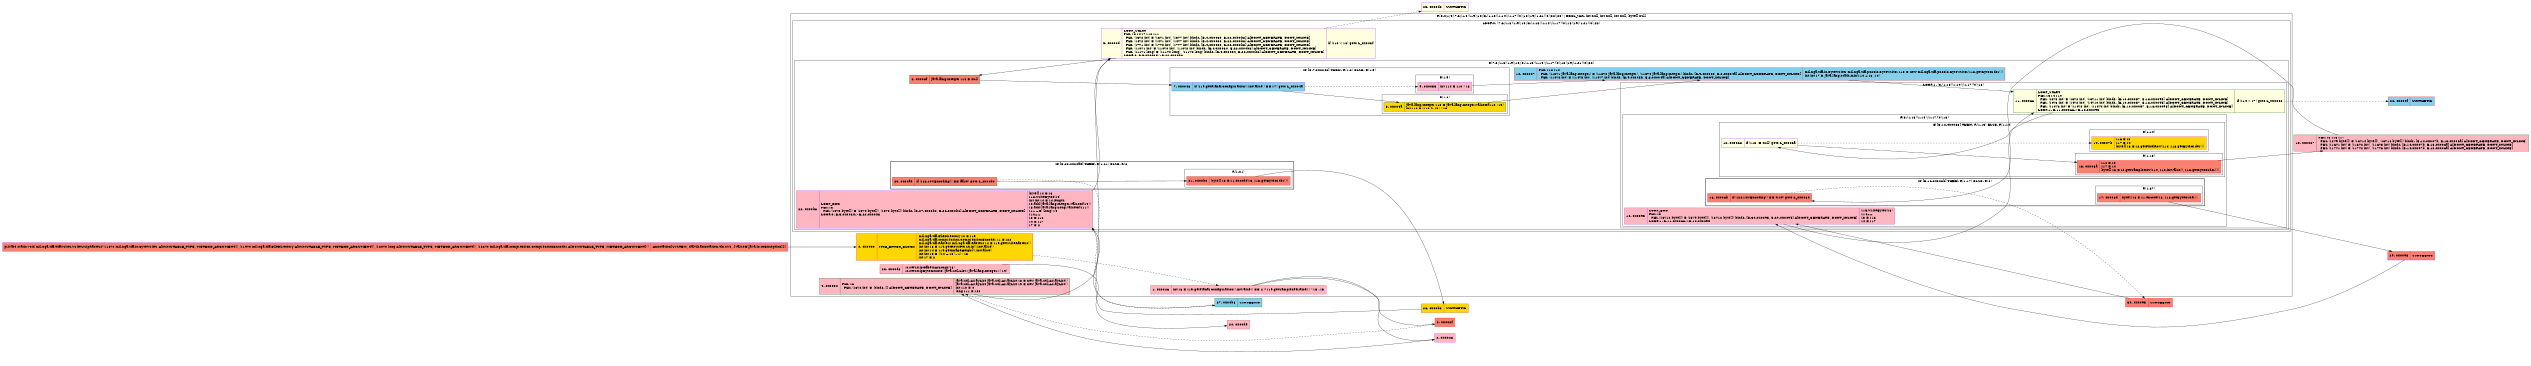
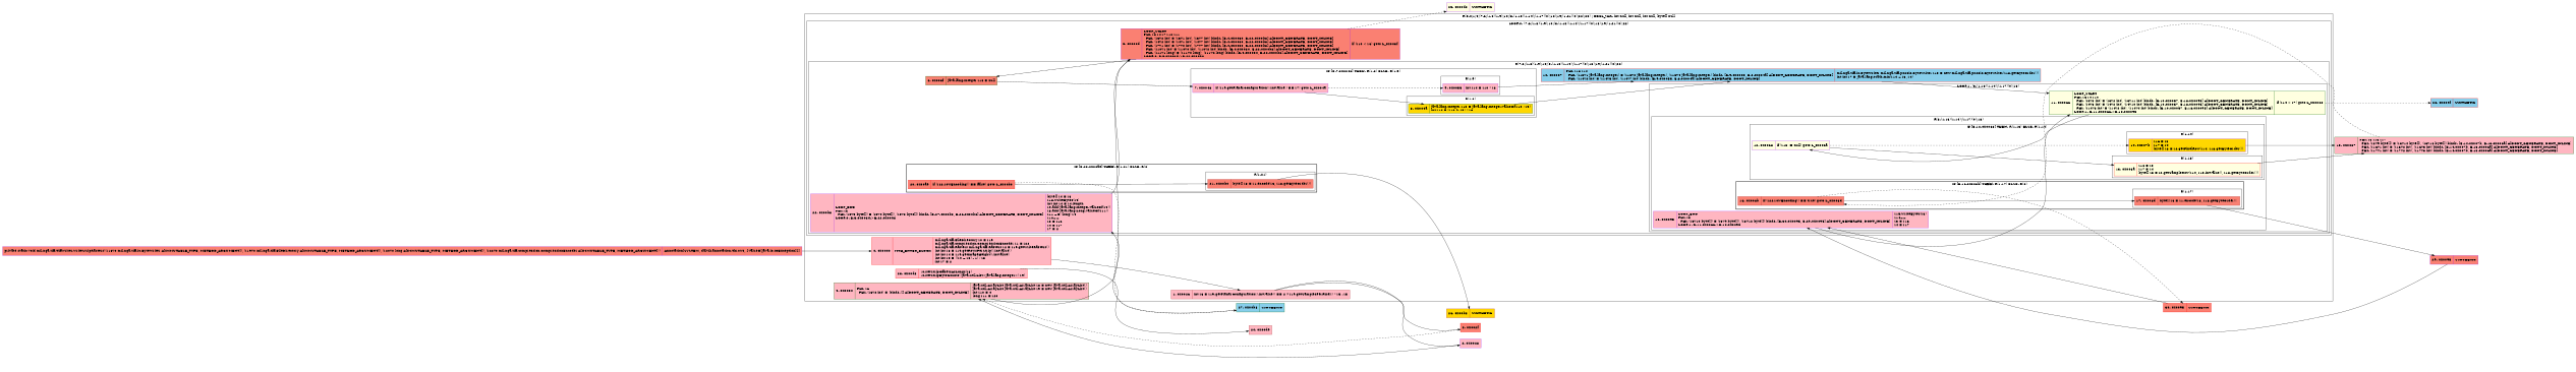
  digraph {
    rankdir=LR
    node [color=purple fillcolor=lightpink shape=record style=filled]
    n1 [color=darkgreen fillcolor=gold label="{8\:\ 0x004a|java.lang.Integer r13 = java.lang.Integer.valueOf(r10 \/ r5)\lint r14 = (r10 % r5) * r3\l}"]
    n2 [label="{9\:\ 0x0055|int r14 = r10 * r3\l}"]
-   n3 [fillcolor=skyblue label="{7\:\ 0x0048|if (r19.getPlanarConfiguration().intValue() == r7) goto L_0x004a\l}"]
-   n4 [color=red fillcolor=salmon label="{13\:\ 0x006a|r16 = r3\lr17 = r4\lbyte[] r3 = r2.getSampleRow(r14, r13.intValue(), r18.getByteOrder())\l}"]
+   n3 [label="{7\:\ 0x0048|if (r19.getPlanarConfiguration().intValue() == r7) goto L_0x004a\l}"]
+   n4 [color=red fillcolor=lightyellow label="{13\:\ 0x006a|r16 = r3\lr17 = r4\lbyte[] r3 = r2.getSampleRow(r14, r13.intValue(), r18.getByteOrder())\l}"]
    n5 [fillcolor=gold label="{14\:\ 0x007b|r16 = r3\lr17 = r4\lbyte[] r3 = r2.getPixelRow(r14, r18.getByteOrder())\l}"]
    n6 [fillcolor=lightyellow label="{12\:\ 0x0068|if (r13 != null) goto L_0x006a\l}"]
    n7 [color=brown fillcolor=salmon label="{17\:\ 0x008d|byte[] r3 = r1.encode(r3, r18.getByteOrder())\l}"]
    n8 [color=brown fillcolor=salmon label="{16\:\ 0x008b|if (r22.rowEncoding() == true) goto L_0x008d\l}"]
    n9 [label="{18\:\ 0x0095|LOOP_END\lPHI: r3 \l  PHI: (r3v10 byte[]) = (r3v9 byte[]), (r3v12 byte[]) binds: [B:30:0x0095, B:29:0x0095] A[DONT_GENERATE, DONT_INLINE]\lLOOP:1: B:11:0x0066\-\>B:18:0x0095\l|r15.writeBytes(r3)\lr14++\lr3 = r16\lr4 = r17\l}"]
    n10 [color=darkgreen fillcolor=lightyellow label="{11\:\ 0x0066|LOOP_START\lPHI: r3 r4 r14 \l  PHI: (r3v3 int) = (r3v2 int), (r3v11 int) binds: [B:10:0x0057, B:18:0x0095] A[DONT_GENERATE, DONT_INLINE]\l  PHI: (r4v3 int) = (r4v2 int), (r4v10 int) binds: [B:10:0x0057, B:18:0x0095] A[DONT_GENERATE, DONT_INLINE]\l  PHI: (r14v3 int) = (r14v2 int), (r14v4 int) binds: [B:10:0x0057, B:18:0x0095] A[DONT_GENERATE, DONT_INLINE]\lLOOP:1: B:11:0x0066\-\>B:18:0x0095\l|if (r14 \< r7) goto L_0x0068\l}"]
    n11 [color=brown fillcolor=salmon label="{21\:\ 0x00b0|byte[] r3 = r1.encode(r3, r18.getByteOrder())\l}"]
    n12 [color=red fillcolor=salmon label="{20\:\ 0x00ae|if (r22.rowEncoding() == false) goto L_0x00b0\l}"]
    n13 [color=darkgreen fillcolor=salmon label="{6\:\ 0x003f|java.lang.Integer r13 = null\l}"]
    n14 [color=red fillcolor=skyblue label="{10\:\ 0x0057|PHI: r13 r14 \l  PHI: (r13v1 java.lang.Integer) = (r13v0 java.lang.Integer), (r13v4 java.lang.Integer) binds: [B:9:0x0055, B:8:0x004a] A[DONT_GENERATE, DONT_INLINE]\l  PHI: (r14v2 int) = (r14v5 int), (r14v7 int) binds: [B:9:0x0055, B:8:0x004a] A[DONT_GENERATE, DONT_INLINE]\l|mil.nga.tiff.io.ByteWriter mil.nga.tiff.p023io.ByteWriter r15 = new mil.nga.tiff.p023io.ByteWriter(r18.getByteOrder())\lint int r7 = java.lang.Math.min(r14 + r3, r4)\l}"]
    n15 [label="{22\:\ 0x00b8|LOOP_END\lPHI: r3 \l  PHI: (r3v5 byte[]) = (r3v4 byte[]), (r3v8 byte[]) binds: [B:27:0x00b8, B:26:0x00b8] A[DONT_GENERATE, DONT_INLINE]\lLOOP:0: B:5:0x003d\-\>B:22:0x00b8\l|byte[] r4 = r3\lr18.writeBytes(r4)\lint int r4 = r4.length\lr9.add(java.lang.Integer.valueOf(r4))\lr8.add(java.lang.Long.valueOf(r11))\lr11 += (long) r4\lr10++\lr3 = r16\lr4 = r17\lr7 = 2\l}"]
-   n16 [fillcolor=lightyellow label="{5\:\ 0x003d|LOOP_START\lPHI: r3 r4 r7 r10 r11 \l  PHI: (r3v2 int) = (r3v1 int), (r3v7 int) binds: [B:4:0x0030, B:22:0x00b8] A[DONT_GENERATE, DONT_INLINE]\l  PHI: (r4v2 int) = (r4v1 int), (r4v7 int) binds: [B:4:0x0030, B:22:0x00b8] A[DONT_GENERATE, DONT_INLINE]\l  PHI: (r7v1 int) = (r7v0 int), (r7v7 int) binds: [B:4:0x0030, B:22:0x00b8] A[DONT_GENERATE, DONT_INLINE]\l  PHI: (r10v1 int) = (r10v0 int), (r10v2 int) binds: [B:4:0x0030, B:22:0x00b8] A[DONT_GENERATE, DONT_INLINE]\l  PHI: (r11v1 long) = (r11v0 long), (r11v2 long) binds: [B:4:0x0030, B:22:0x00b8] A[DONT_GENERATE, DONT_INLINE]\lLOOP:0: B:5:0x003d\-\>B:22:0x00b8\l|if (r10 \< r6) goto L_0x003f\l}"]
-   n17 [color=red fillcolor=gold label="{0\:\ 0x0000|MTH_ENTER_BLOCK\l|mil.nga.tiff.FileDirectory r0 = r19\lmil.nga.tiff.compression.CompressionEncoder r1 = r22\lmil.nga.tiff.Rasters mil.nga.tiff.Rasters r2 = r19.getWriteRasters()\lint int r3 = r19.getRowsPerStrip().intValue()\lint int r4 = r19.getImageHeight().intValue()\lint int r5 = ((r4 + r3) \- 1) \/ r3\lint r7 = 2\l}"]
-   n18 [label="{1\:\ 0x0026|int r6 = r19.getPlanarConfiguration().intValue() == 2 ? r19.getSamplesPerPixel() * r5 : r5\l}"]
+   n16 [fillcolor=salmon label="{5\:\ 0x003d|LOOP_START\lPHI: r3 r4 r7 r10 r11 \l  PHI: (r3v2 int) = (r3v1 int), (r3v7 int) binds: [B:4:0x0030, B:22:0x00b8] A[DONT_GENERATE, DONT_INLINE]\l  PHI: (r4v2 int) = (r4v1 int), (r4v7 int) binds: [B:4:0x0030, B:22:0x00b8] A[DONT_GENERATE, DONT_INLINE]\l  PHI: (r7v1 int) = (r7v0 int), (r7v7 int) binds: [B:4:0x0030, B:22:0x00b8] A[DONT_GENERATE, DONT_INLINE]\l  PHI: (r10v1 int) = (r10v0 int), (r10v2 int) binds: [B:4:0x0030, B:22:0x00b8] A[DONT_GENERATE, DONT_INLINE]\l  PHI: (r11v1 long) = (r11v0 long), (r11v2 long) binds: [B:4:0x0030, B:22:0x00b8] A[DONT_GENERATE, DONT_INLINE]\lLOOP:0: B:5:0x003d\-\>B:22:0x00b8\l|if (r10 \< r6) goto L_0x003f\l}"]
+   n17 [color=red label="{0\:\ 0x0000|MTH_ENTER_BLOCK\l|mil.nga.tiff.FileDirectory r0 = r19\lmil.nga.tiff.compression.CompressionEncoder r1 = r22\lmil.nga.tiff.Rasters mil.nga.tiff.Rasters r2 = r19.getWriteRasters()\lint int r3 = r19.getRowsPerStrip().intValue()\lint int r4 = r19.getImageHeight().intValue()\lint int r5 = ((r4 + r3) \- 1) \/ r3\lint r7 = 2\l}"]
+   n18 [color=brown label="{1\:\ 0x0026|int r6 = r19.getPlanarConfiguration().intValue() == 2 ? r19.getSamplesPerPixel() * r5 : r5\l}"]
    n19 [color=darkgreen label="{4\:\ 0x0030|PHI: r6 \l  PHI: (r6v2 int) =  binds: [] A[DONT_GENERATE, DONT_INLINE]\l|java.util.ArrayList java.util.ArrayList r8 = new java.util.ArrayList()\ljava.util.ArrayList java.util.ArrayList r9 = new java.util.ArrayList()\lint r10 = 0\llong r11 = r20\l}"]
    n20 [color=red label="{23\:\ 0x00d8|r0.setStripOffsetsAsLongs(r8)\lr0.setStripByteCounts((java.util.List\<java.lang.Integer\>) r9)\l}"]
    n21 [color=darkgreen label="{15\:\ 0x0087|PHI: r3 r16 r17 \l  PHI: (r3v9 byte[]) = (r3v14 byte[]), (r3v16 byte[]) binds: [B:14:0x007b, B:13:0x006a] A[DONT_GENERATE, DONT_INLINE]\l  PHI: (r16v1 int) = (r16v2 int), (r16v3 int) binds: [B:14:0x007b, B:13:0x006a] A[DONT_GENERATE, DONT_INLINE]\l  PHI: (r17v1 int) = (r17v2 int), (r17v3 int) binds: [B:14:0x007b, B:13:0x006a] A[DONT_GENERATE, DONT_INLINE]\l}"]
    n22 [fillcolor=salmon label="{29\:\ 0x0095|SYNTHETIC\l}"]
    n23 [color=red fillcolor=salmon label="{30\:\ 0x0095|SYNTHETIC\l}"]
    n24 [color=red fillcolor=skyblue label="{28\:\ 0x009f|SYNTHETIC\l}"]
    n25 [color=brown fillcolor=gold label="{26\:\ 0x00b8|SYNTHETIC\l}"]
    n26 [color=darkgreen fillcolor=skyblue label="{27\:\ 0x00b8|SYNTHETIC\l}"]
    n27 [fillcolor=lightyellow label="{25\:\ 0x00d8|SYNTHETIC\l}"]
    n28 [label="{2\:\ 0x0028}"]
    n29 [color=red fillcolor=salmon label="{3\:\ 0x002f}"]
    n30 [color=brown label="{24\:\ 0x00de}"]
    n31 [fillcolor=salmon label="{private static void mil.nga.tiff.TiffWriter.writeStripRasters((r18v0 mil.nga.tiff.io.ByteWriter A[IMMUTABLE_TYPE, METHOD_ARGUMENT]), (r19v0 mil.nga.tiff.FileDirectory A[IMMUTABLE_TYPE, METHOD_ARGUMENT]), (r20v0 long A[IMMUTABLE_TYPE, METHOD_ARGUMENT]), (r22v0 mil.nga.tiff.compression.CompressionEncoder A[IMMUTABLE_TYPE, METHOD_ARGUMENT]))  | Annotation[SYSTEM, dalvik.annotation.Throws, \{value=[java.io.IOException]\}]\l}"]
    subgraph cluster_1 {
      label="R(5:0|1|4|(7:6|(1:8)(1:9)|10|(3:(1:13)(1:14)|(1:17)(0)|18)|19|(1:21)(0)|22)|23) | DECL_VAR: int null, int null, int null, byte[] null\l"
      n17
      n18
      n19
      n20
      subgraph cluster_2 {
        label="LOOP:0: (7:6|(1:8)(1:9)|10|(3:(1:13)(1:14)|(1:17)(0)|18)|19|(1:21)(0)|22)"
        n16
        subgraph cluster_3 {
          label="R(7:6|(1:8)(1:9)|10|(3:(1:13)(1:14)|(1:17)(0)|18)|19|(1:21)(0)|22)"
          n13
          n14
          n15
          subgraph cluster_4 {
            label="IF [B:7:0x0048] THEN: R(1:8) ELSE: R(1:9)"
            n3
            subgraph cluster_5 {
              label="R(1:8)"
              n1
            }
            subgraph cluster_6 {
              label="R(1:9)"
              n2
            }
          }
          subgraph cluster_7 {
            label="LOOP:1: (3:(1:13)(1:14)|(1:17)(0)|18)"
            n10
            subgraph cluster_8 {
              label="R(3:(1:13)(1:14)|(1:17)(0)|18)"
              n9
              subgraph cluster_9 {
                label="IF [B:12:0x0068] THEN: R(1:13) ELSE: R(1:14)"
                n6
                subgraph cluster_10 {
                  label="R(1:13)"
                  n4
                }
                subgraph cluster_11 {
                  label="R(1:14)"
                  n5
                }
              }
              subgraph cluster_12 {
                label="IF [B:16:0x008b] THEN: R(1:17) ELSE: R(0)"
                n8
                subgraph cluster_13 {
-                 label="R(1:87)"
+                 label="R(1:17)"
                  n7
                }
                subgraph cluster_14 {
                  label="R(0)"
                }
              }
            }
          }
          subgraph cluster_15 {
            label="IF [B:20:0x00ae] THEN: R(1:21) ELSE: R(0)"
            n12
            subgraph cluster_16 {
              label="R(1:21)"
              n11
            }
            subgraph cluster_17 {
              label="R(0)"
            }
          }
        }
      }
    }
    n1 -> n14
    n2 -> n14
    n3 -> n1
    n3 -> n2 [style=dashed]
    n4 -> n21
+   n5 -> n21
    n6 -> n4
    n6 -> n5 [style=dashed]
    n7 -> n22
+   n8 -> n7
    n8 -> n23 [style=dashed]
    n9 -> n10
    n10 -> n6
    n10 -> n24 [style=dashed]
    n11 -> n25
    n12 -> n11
    n12 -> n26 [style=dashed]
    n13 -> n3
    n14 -> n10
    n15 -> n16
    n16 -> n13
    n16 -> n27 [style=dashed]
-   n17 -> n18 [style=dashed]
+   n17 -> n18
    n18 -> n28
    n18 -> n29
    n19 -> n16
    n20 -> n30
-   n21 -> n8
+   n21 -> n8 [style=dashed]
    n22 -> n9
    n23 -> n9
-   n25 -> n15
    n26 -> n15
    n28 -> n19
    n29 -> n19 [style=dashed]
    n31 -> n17
  }
